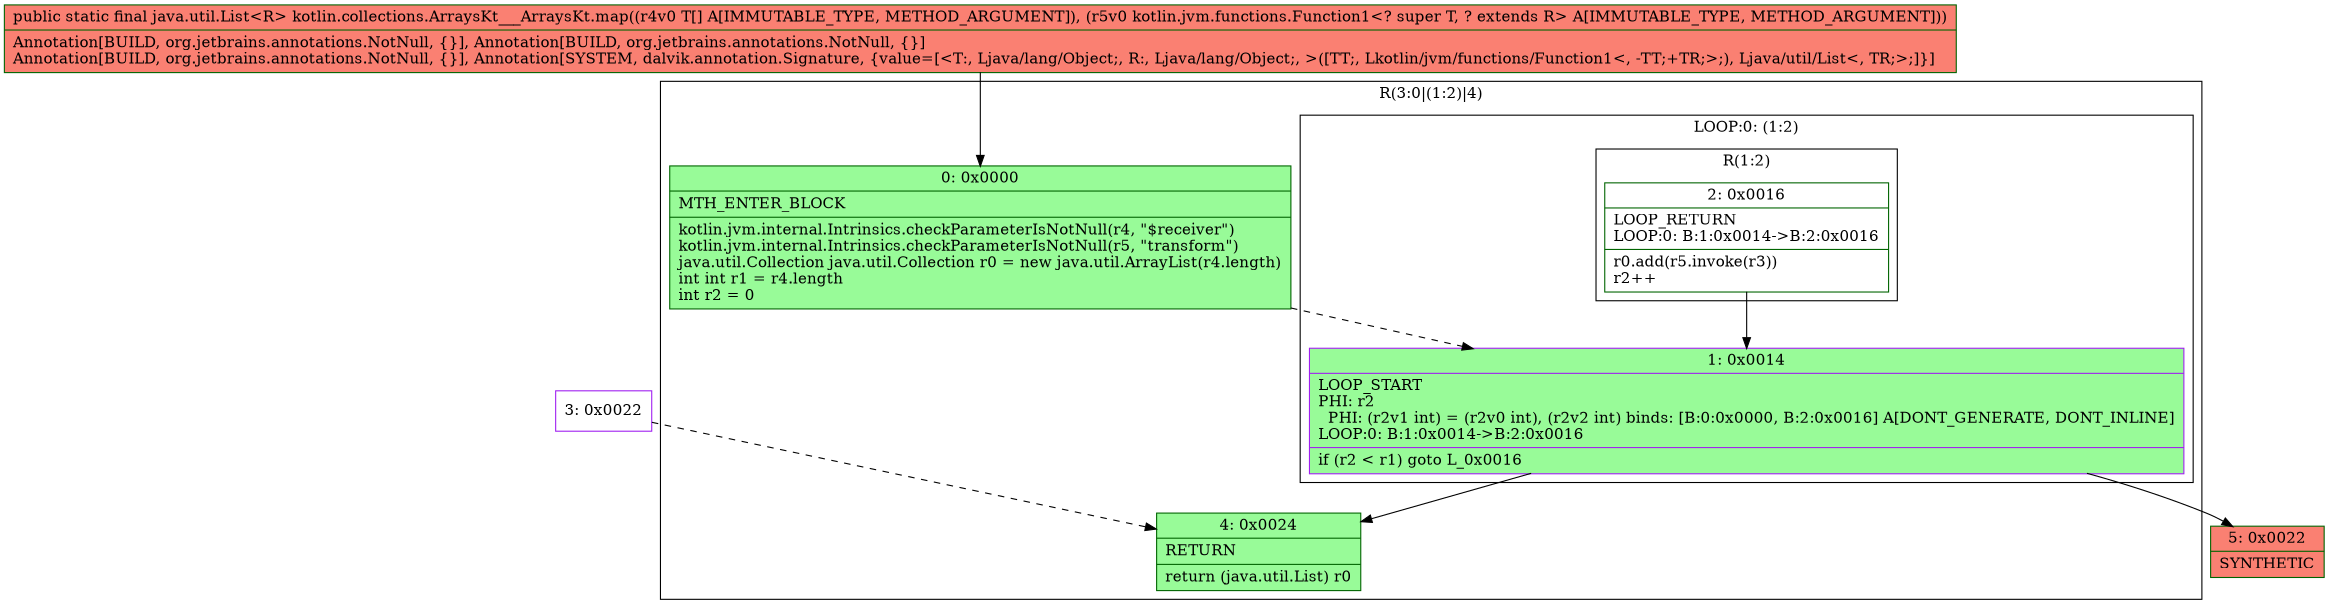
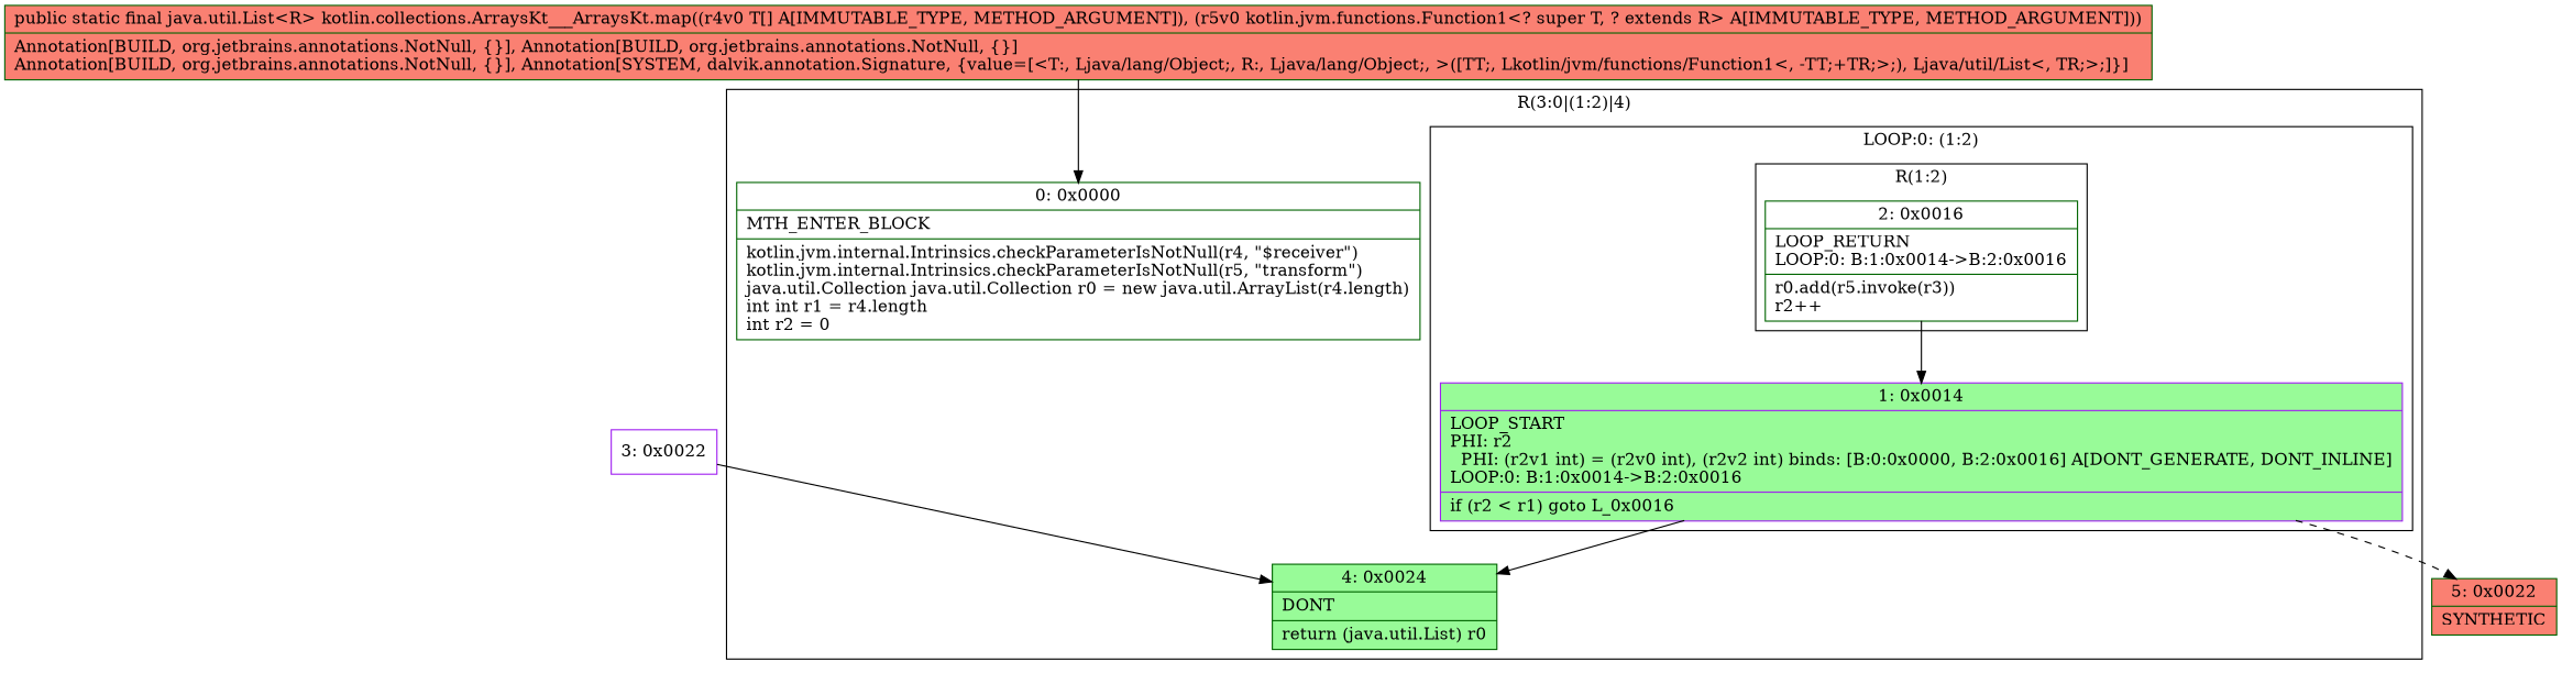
  digraph {
    node [color=darkgreen fillcolor=white shape=record style=filled]
    edge [style=solid]
    n1 [label="{2\:\ 0x0016|LOOP_RETURN\lLOOP:0: B:1:0x0014\-\>B:2:0x0016\l|r0.add(r5.invoke(r3))\lr2++\l}"]
    n2 [color=purple fillcolor=palegreen label="{1\:\ 0x0014|LOOP_START\lPHI: r2 \l  PHI: (r2v1 int) = (r2v0 int), (r2v2 int) binds: [B:0:0x0000, B:2:0x0016] A[DONT_GENERATE, DONT_INLINE]\lLOOP:0: B:1:0x0014\-\>B:2:0x0016\l|if (r2 \< r1) goto L_0x0016\l}"]
-   n3 [fillcolor=palegreen label="{0\:\ 0x0000|MTH_ENTER_BLOCK\l|kotlin.jvm.internal.Intrinsics.checkParameterIsNotNull(r4, \"$receiver\")\lkotlin.jvm.internal.Intrinsics.checkParameterIsNotNull(r5, \"transform\")\ljava.util.Collection java.util.Collection r0 = new java.util.ArrayList(r4.length)\lint int r1 = r4.length\lint r2 = 0\l}"]
-   n4 [fillcolor=palegreen label="{4\:\ 0x0024|RETURN\l|return (java.util.List) r0\l}"]
+   n3 [label="{0\:\ 0x0000|MTH_ENTER_BLOCK\l|kotlin.jvm.internal.Intrinsics.checkParameterIsNotNull(r4, \"$receiver\")\lkotlin.jvm.internal.Intrinsics.checkParameterIsNotNull(r5, \"transform\")\ljava.util.Collection java.util.Collection r0 = new java.util.ArrayList(r4.length)\lint int r1 = r4.length\lint r2 = 0\l}"]
+   n4 [fillcolor=palegreen label="{4\:\ 0x0024|DONT\l|return (java.util.List) r0\l}"]
    n5 [fillcolor=salmon label="{5\:\ 0x0022|SYNTHETIC\l}"]
    n6 [color=purple label="{3\:\ 0x0022}"]
    n7 [fillcolor=salmon label="{public static final java.util.List\<R\> kotlin.collections.ArraysKt___ArraysKt.map((r4v0 T[] A[IMMUTABLE_TYPE, METHOD_ARGUMENT]), (r5v0 kotlin.jvm.functions.Function1\<? super T, ? extends R\> A[IMMUTABLE_TYPE, METHOD_ARGUMENT]))  | Annotation[BUILD, org.jetbrains.annotations.NotNull, \{\}], Annotation[BUILD, org.jetbrains.annotations.NotNull, \{\}]\lAnnotation[BUILD, org.jetbrains.annotations.NotNull, \{\}], Annotation[SYSTEM, dalvik.annotation.Signature, \{value=[\<T:, Ljava\/lang\/Object;, R:, Ljava\/lang\/Object;, \>([TT;, Lkotlin\/jvm\/functions\/Function1\<, \-TT;+TR;\>;), Ljava\/util\/List\<, TR;\>;]\}]\l}"]
    subgraph cluster_1 {
      label="R(3:0|(1:2)|4)"
      n3
      n4
      subgraph cluster_2 {
        label="LOOP:0: (1:2)"
        n2
        subgraph cluster_3 {
          label="R(1:2)"
          n1
        }
      }
    }
    n1 -> n2
    n2 -> n4
-   n2 -> n5
-   n3 -> n2 [style=dashed]
-   n6 -> n4 [style=dashed]
+   n2 -> n5 [style=dashed]
+   n6 -> n4
    n7 -> n3
  }
